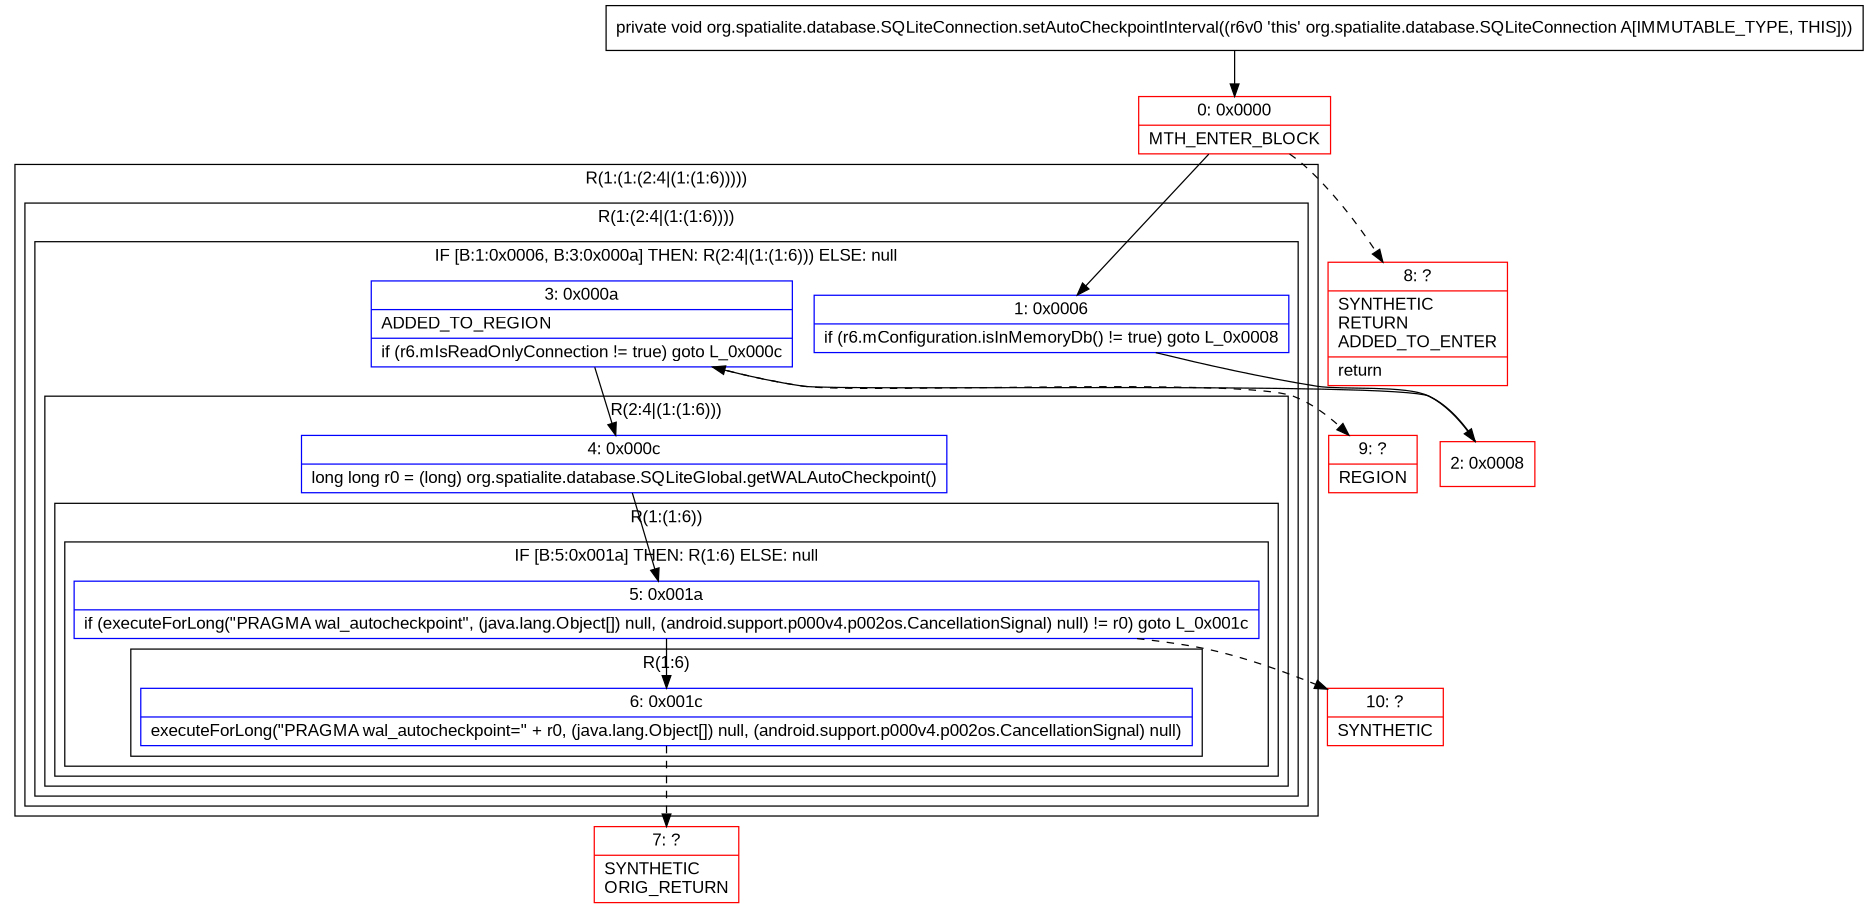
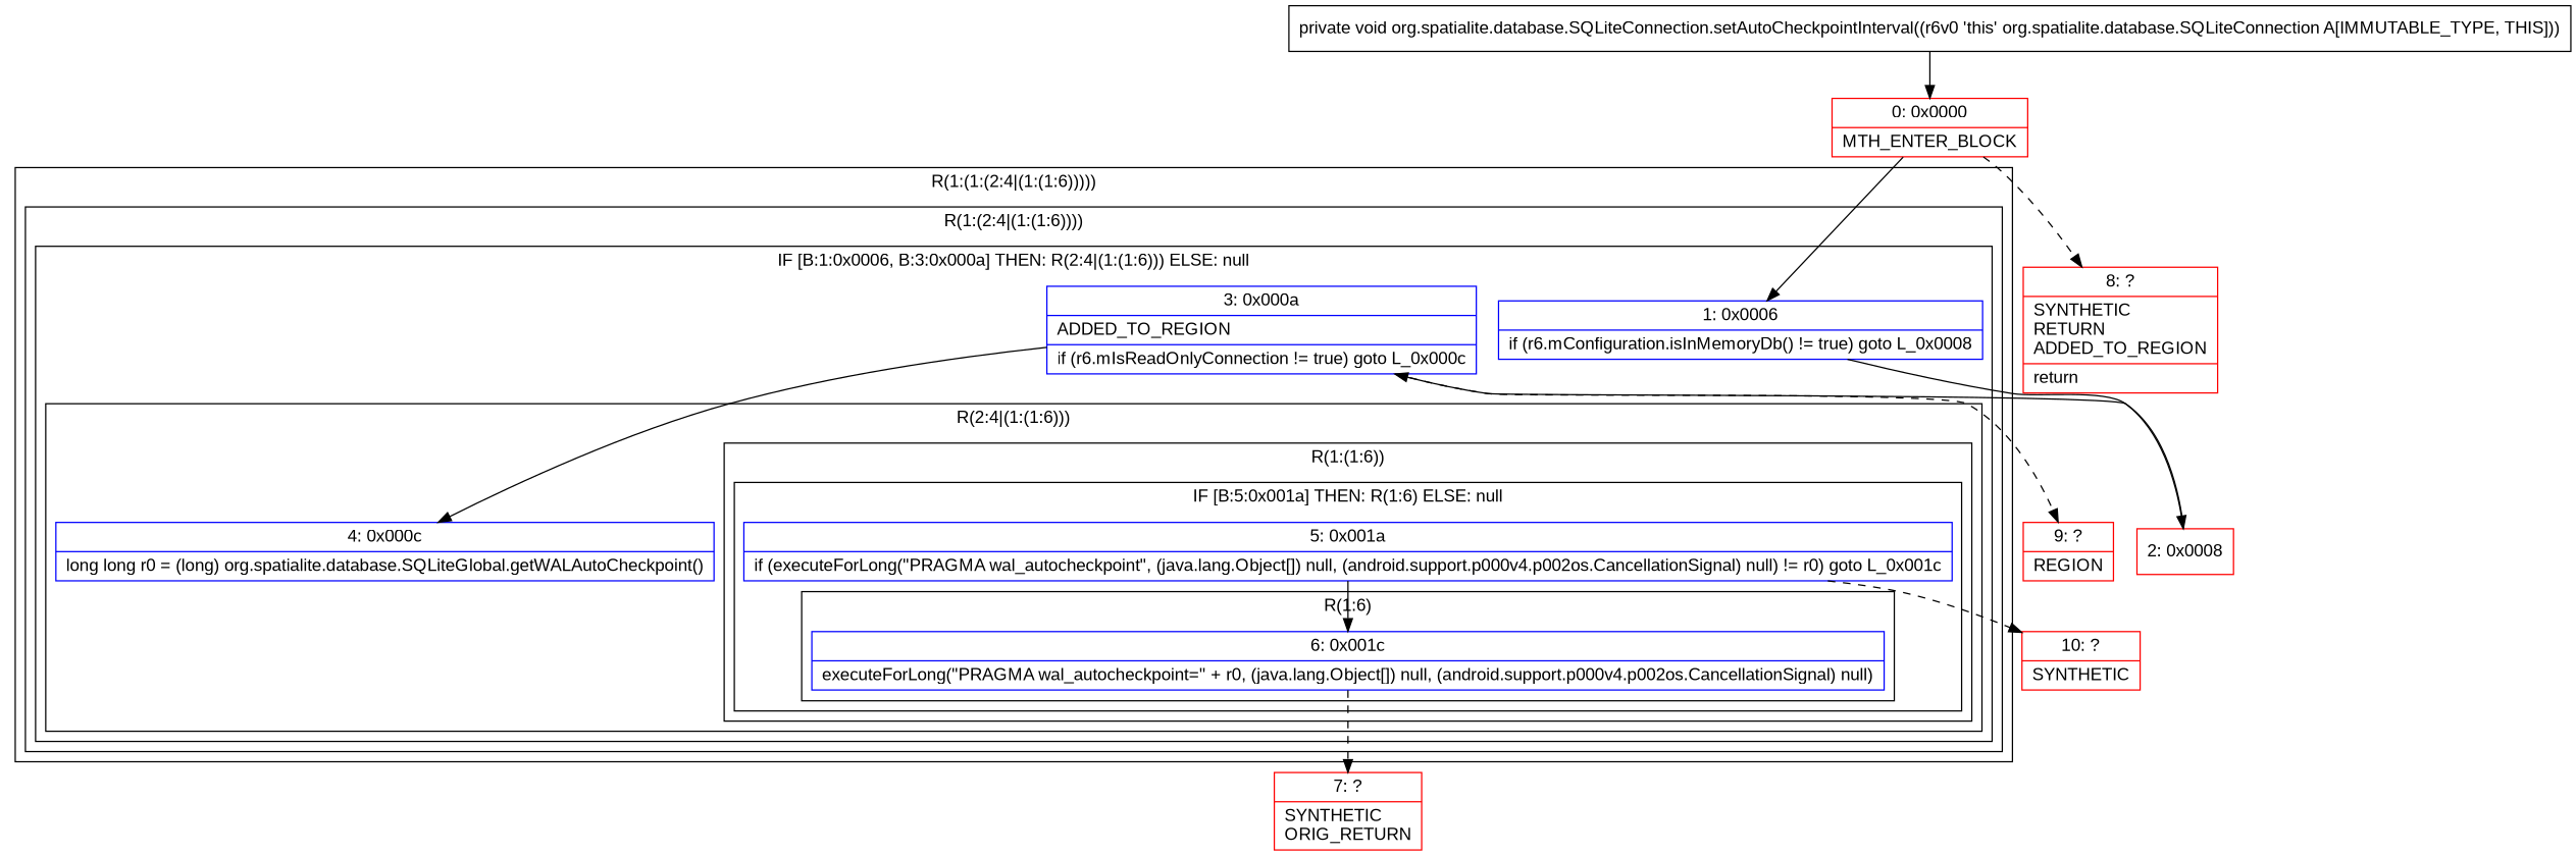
  digraph {
    fontname="Liberation Sans"
    node [color=red fontname="Liberation Sans" shape=record]
    edge [fontname="Liberation Sans"]
    n1 [color=blue label="{6\:\ 0x001c|executeForLong(\"PRAGMA wal_autocheckpoint=\" + r0, (java.lang.Object[]) null, (android.support.p000v4.p002os.CancellationSignal) null)\l}"]
    n2 [color=blue label="{5\:\ 0x001a|if (executeForLong(\"PRAGMA wal_autocheckpoint\", (java.lang.Object[]) null, (android.support.p000v4.p002os.CancellationSignal) null) != r0) goto L_0x001c\l}"]
    n3 [color=blue label="{4\:\ 0x000c|long long r0 = (long) org.spatialite.database.SQLiteGlobal.getWALAutoCheckpoint()\l}"]
    n4 [color=blue label="{1\:\ 0x0006|if (r6.mConfiguration.isInMemoryDb() != true) goto L_0x0008\l}"]
    n5 [color=blue label="{3\:\ 0x000a|ADDED_TO_REGION\l|if (r6.mIsReadOnlyConnection != true) goto L_0x000c\l}"]
    n6 [label="{7\:\ ?|SYNTHETIC\lORIG_RETURN\l}"]
    n7 [label="{10\:\ ?|SYNTHETIC\l}"]
    n8 [label="{2\:\ 0x0008}"]
    n9 [label="{9\:\ ?|REGION\l}"]
-   n10 [label="{8\:\ ?|SYNTHETIC\lRETURN\lADDED_TO_ENTER\l|return\l}"]
+   n10 [label="{8\:\ ?|SYNTHETIC\lRETURN\lADDED_TO_REGION\l|return\l}"]
    n11 [label="{0\:\ 0x0000|MTH_ENTER_BLOCK\l}"]
    n12 [label="{private void org.spatialite.database.SQLiteConnection.setAutoCheckpointInterval((r6v0 'this' org.spatialite.database.SQLiteConnection A[IMMUTABLE_TYPE, THIS])) }" color=""]
    subgraph cluster_1 {
      label="R(1:(1:(2:4|(1:(1:6)))))"
      subgraph cluster_2 {
        label="R(1:(2:4|(1:(1:6))))"
        subgraph cluster_3 {
          label="IF [B:1:0x0006, B:3:0x000a] THEN: R(2:4|(1:(1:6))) ELSE: null"
          n4
          n5
          subgraph cluster_4 {
            label="R(2:4|(1:(1:6)))"
            n3
            subgraph cluster_5 {
              label="R(1:(1:6))"
              subgraph cluster_6 {
                label="IF [B:5:0x001a] THEN: R(1:6) ELSE: null"
                n2
                subgraph cluster_7 {
                  label="R(1:6)"
                  n1
                }
              }
            }
          }
        }
      }
    }
    n1 -> n6 [style=dashed]
    n2 -> n1
    n2 -> n7 [style=dashed]
-   n3 -> n2
    n4 -> n8
    n5 -> n3
    n5 -> n9 [style=dashed]
    n8 -> n5
    n11 -> n4
    n11 -> n10 [style=dashed]
    n12 -> n11
  }
